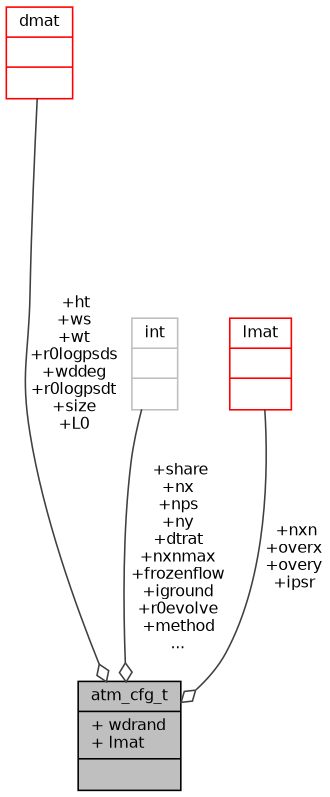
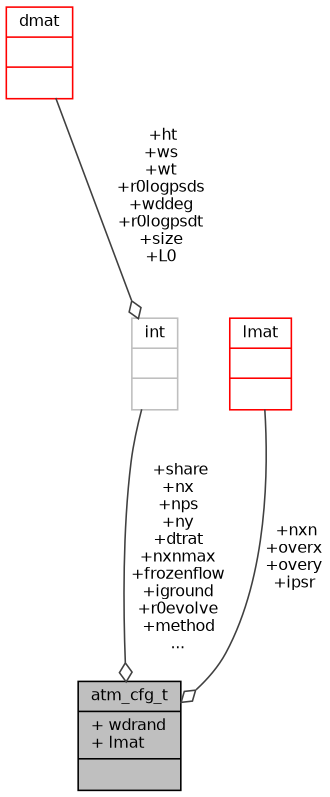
  digraph {
    node [color=red fontname=Helvetica fontsize=10 shape=record]
    edge [arrowhead=odiamond color=grey25 fontname=Helvetica fontsize=10 labelfontname=Helvetica labelfontsize=10 style=solid]
    n1 [color=black fillcolor=grey75 fontcolor=black height=0.2 label="{atm_cfg_t\n|+ wdrand\l+ lmat\l|}" style=filled width=0.4]
    n2 [height=0.2 label="{dmat\n||}" width=0.4]
    n3 [height=0.2 label="{lmat\n||}" width=0.4]
    n4 [color=grey75 height=0.2 label="{int\n||}" width=0.4]
-   n2 -> n1 [label=" +ht\n+ws\n+wt\n+r0logpsds\n+wddeg\n+r0logpsdt\n+size\n+L0"]
+   n2 -> n4 [label=" +ht\n+ws\n+wt\n+r0logpsds\n+wddeg\n+r0logpsdt\n+size\n+L0"]
    n3 -> n1 [label=" +nxn\n+overx\n+overy\n+ipsr"]
    n4 -> n1 [label=" +share\n+nx\n+nps\n+ny\n+dtrat\n+nxnmax\n+frozenflow\n+iground\n+r0evolve\n+method\n..."]
  }
